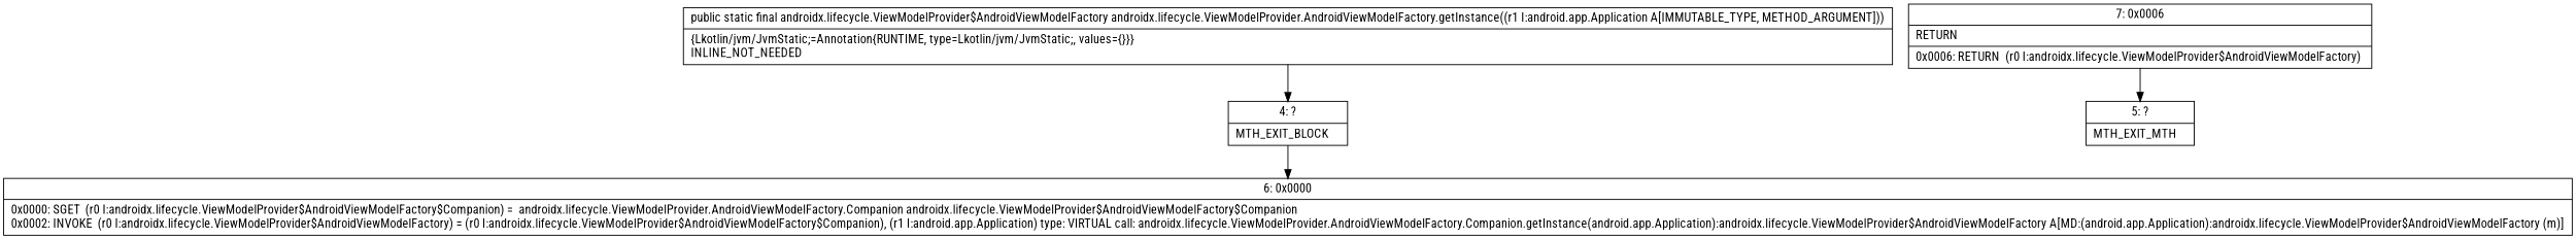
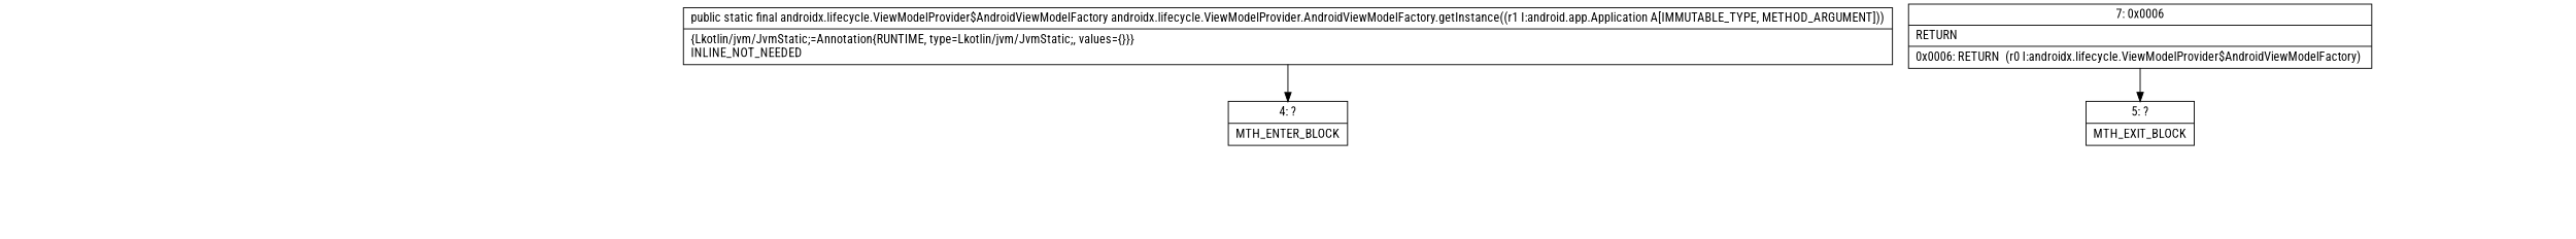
  digraph {
    fontname="Roboto Condensed"
    node [fontname="Roboto Condensed" shape=record]
    edge [fontname="Roboto Condensed"]
-   n1 [label="{4\:\ ?|MTH_EXIT_BLOCK\l}"]
-   n2 [label="{6\:\ 0x0000|0x0000: SGET  (r0 I:androidx.lifecycle.ViewModelProvider$AndroidViewModelFactory$Companion) =  androidx.lifecycle.ViewModelProvider.AndroidViewModelFactory.Companion androidx.lifecycle.ViewModelProvider$AndroidViewModelFactory$Companion \l0x0002: INVOKE  (r0 I:androidx.lifecycle.ViewModelProvider$AndroidViewModelFactory) = (r0 I:androidx.lifecycle.ViewModelProvider$AndroidViewModelFactory$Companion), (r1 I:android.app.Application) type: VIRTUAL call: androidx.lifecycle.ViewModelProvider.AndroidViewModelFactory.Companion.getInstance(android.app.Application):androidx.lifecycle.ViewModelProvider$AndroidViewModelFactory A[MD:(android.app.Application):androidx.lifecycle.ViewModelProvider$AndroidViewModelFactory (m)]\l}"]
+   n1 [label="{4\:\ ?|MTH_ENTER_BLOCK\l}"]
    n3 [label="{7\:\ 0x0006|RETURN\l|0x0006: RETURN  (r0 I:androidx.lifecycle.ViewModelProvider$AndroidViewModelFactory) \l}"]
-   n4 [label="{5\:\ ?|MTH_EXIT_MTH\l}"]
+   n4 [label="{5\:\ ?|MTH_EXIT_BLOCK\l}"]
    n5 [label="{public static final androidx.lifecycle.ViewModelProvider$AndroidViewModelFactory androidx.lifecycle.ViewModelProvider.AndroidViewModelFactory.getInstance((r1 I:android.app.Application A[IMMUTABLE_TYPE, METHOD_ARGUMENT]))  | \{Lkotlin\/jvm\/JvmStatic;=Annotation\{RUNTIME, type=Lkotlin\/jvm\/JvmStatic;, values=\{\}\}\}\lINLINE_NOT_NEEDED\l}"]
-   n1 -> n2
    n3 -> n4
    n5 -> n1
  }
